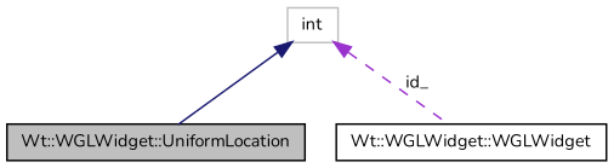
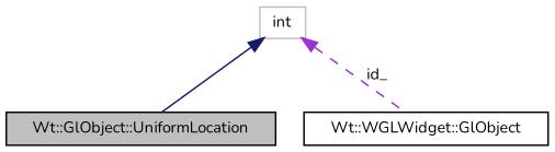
  digraph {
    fontname=Nunito
    node [color=black fillcolor=white fontname=Nunito fontsize=10 shape=record style=filled]
    edge [dir=back fontname=Nunito fontsize=10 labelfontname=Helvetica labelfontsize=10]
-   n1 [fillcolor=grey75 fontcolor=black height=0.2 label="Wt::WGLWidget::UniformLocation" width=0.4]
-   n2 [height=0.2 label="Wt::WGLWidget::WGLWidget" width=0.4]
+   n1 [fillcolor=grey75 fontcolor=black height=0.2 label="Wt::GlObject::UniformLocation" width=0.4]
+   n2 [height=0.2 label="Wt::WGLWidget::GlObject" width=0.4]
    n3 [color=grey75 height=0.2 label=int width=0.4]
    n3 -> n1 [color=midnightblue style=solid]
    n3 -> n2 [color=darkorchid3 label=" id_" style=dashed]
  }
